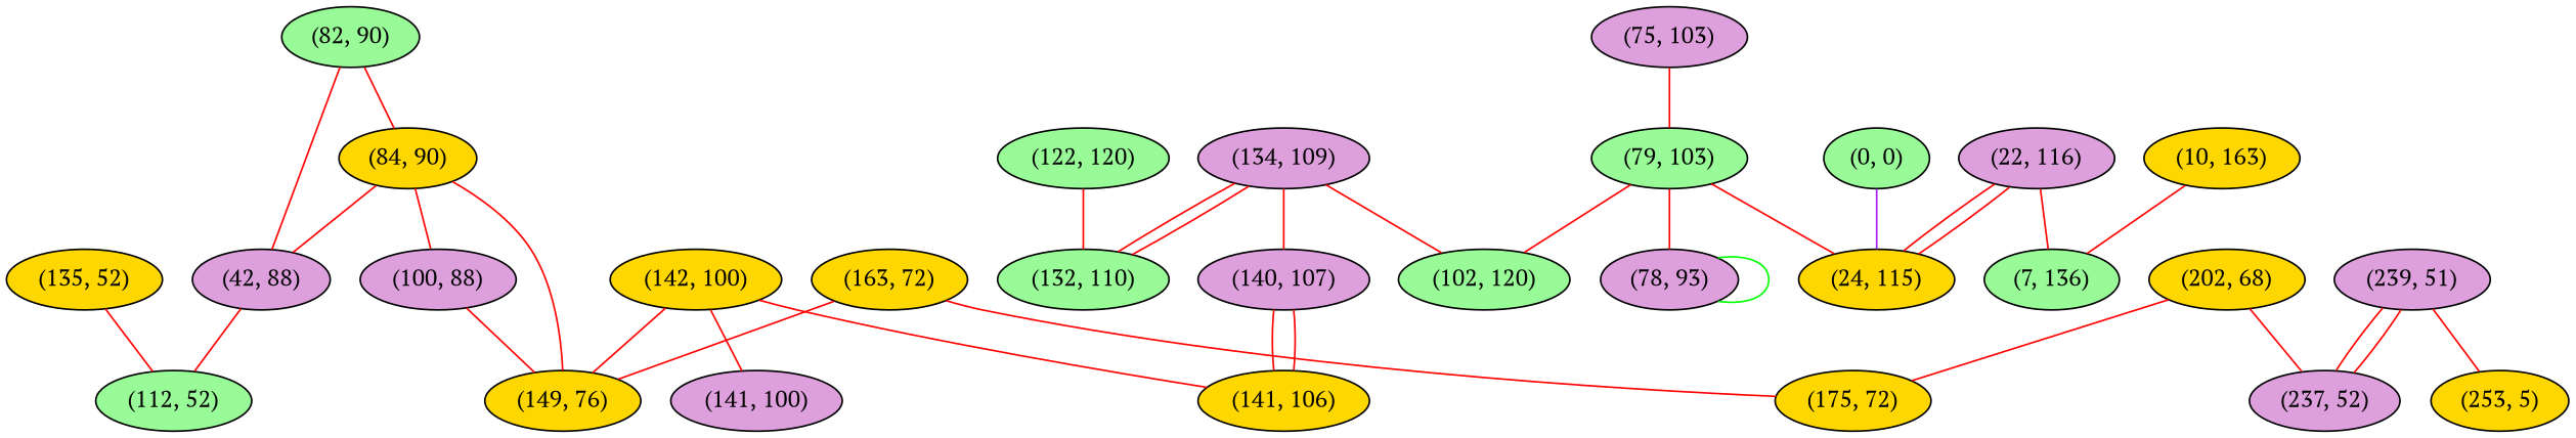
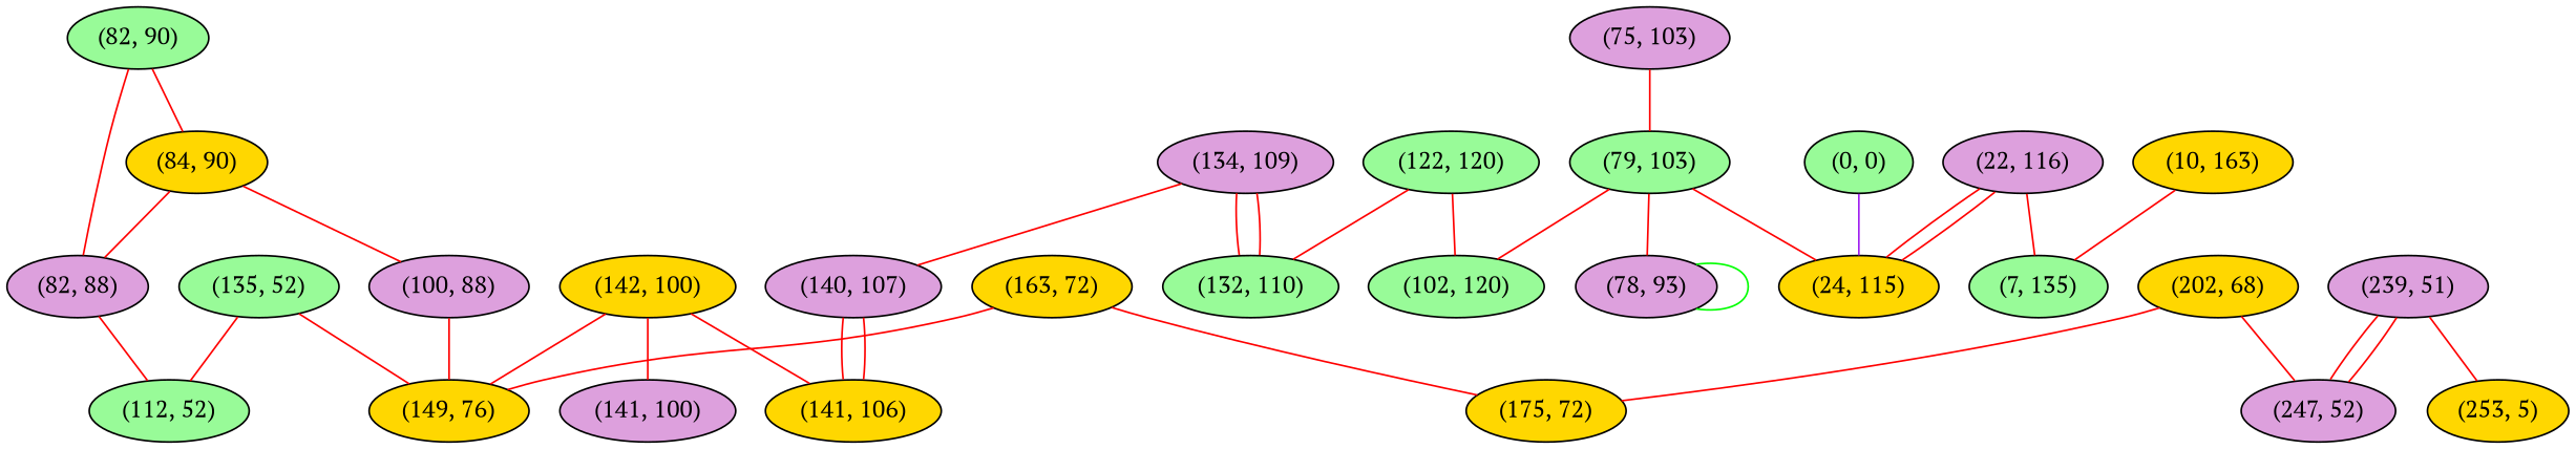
  graph {
    fontname="PT Serif"
    node [fillcolor=gold fontname="PT Serif" style=filled]
    edge [color=red fontname="PT Serif" weight=1]
-   "(135, 52)"
+   "(135, 52)" [fillcolor=palegreen]
    "(149, 76)"
    "(112, 52)" [fillcolor=palegreen]
    "(22, 116)" [fillcolor=plum]
    "(24, 115)"
-   "(7, 136)" [fillcolor=palegreen]
+   "(7, 136)" [fillcolor=palegreen label="(7, 135)"]
    "(75, 103)" [fillcolor=plum]
    "(79, 103)" [fillcolor=palegreen]
    "(102, 120)" [fillcolor=palegreen]
    "(78, 93)" [fillcolor=plum]
    "(82, 90)" [fillcolor=palegreen]
    "(84, 90)"
-   "(82, 88)" [fillcolor=plum label="(42, 88)"]
+   "(82, 88)" [fillcolor=plum]
    "(100, 88)" [fillcolor=plum]
    "(134, 109)" [fillcolor=plum]
    "(140, 107)" [fillcolor=plum]
    "(132, 110)" [fillcolor=palegreen]
    "(141, 106)"
    "(239, 51)" [fillcolor=plum]
    "(253, 5)"
-   "(237, 52)" [fillcolor=plum]
+   "(237, 52)" [fillcolor=plum label="(247, 52)"]
    "(142, 100)"
    "(141, 100)" [fillcolor=plum]
    "(10, 163)"
    "(122, 120)" [fillcolor=palegreen]
    "(0, 0)" [fillcolor=palegreen]
    "(202, 68)"
    "(175, 72)"
    "(163, 72)"
-   "(84, 90)" -- "(149, 76)"
+   "(135, 52)" -- "(149, 76)"
    "(135, 52)" -- "(112, 52)"
    "(22, 116)" -- "(24, 115)"
    "(22, 116)" -- "(24, 115)"
    "(22, 116)" -- "(7, 136)"
    "(75, 103)" -- "(79, 103)"
    "(79, 103)" -- "(24, 115)"
    "(79, 103)" -- "(102, 120)"
    "(79, 103)" -- "(78, 93)"
    "(78, 93)" -- "(78, 93)" [color=green weight=2]
    "(82, 90)" -- "(84, 90)"
    "(82, 90)" -- "(82, 88)"
    "(84, 90)" -- "(82, 88)"
    "(84, 90)" -- "(100, 88)"
    "(82, 88)" -- "(112, 52)"
    "(100, 88)" -- "(149, 76)"
    "(134, 109)" -- "(140, 107)"
    "(134, 109)" -- "(132, 110)"
    "(134, 109)" -- "(132, 110)"
    "(140, 107)" -- "(141, 106)"
    "(140, 107)" -- "(141, 106)"
    "(239, 51)" -- "(253, 5)"
    "(239, 51)" -- "(237, 52)"
    "(239, 51)" -- "(237, 52)"
    "(142, 100)" -- "(149, 76)"
    "(142, 100)" -- "(141, 106)"
    "(142, 100)" -- "(141, 100)"
    "(10, 163)" -- "(7, 136)"
-   "(134, 109)" -- "(102, 120)"
+   "(122, 120)" -- "(102, 120)"
    "(122, 120)" -- "(132, 110)"
    "(0, 0)" -- "(24, 115)" [color=purple weight=4]
    "(202, 68)" -- "(237, 52)"
    "(202, 68)" -- "(175, 72)"
    "(163, 72)" -- "(149, 76)"
    "(163, 72)" -- "(175, 72)"
  }
